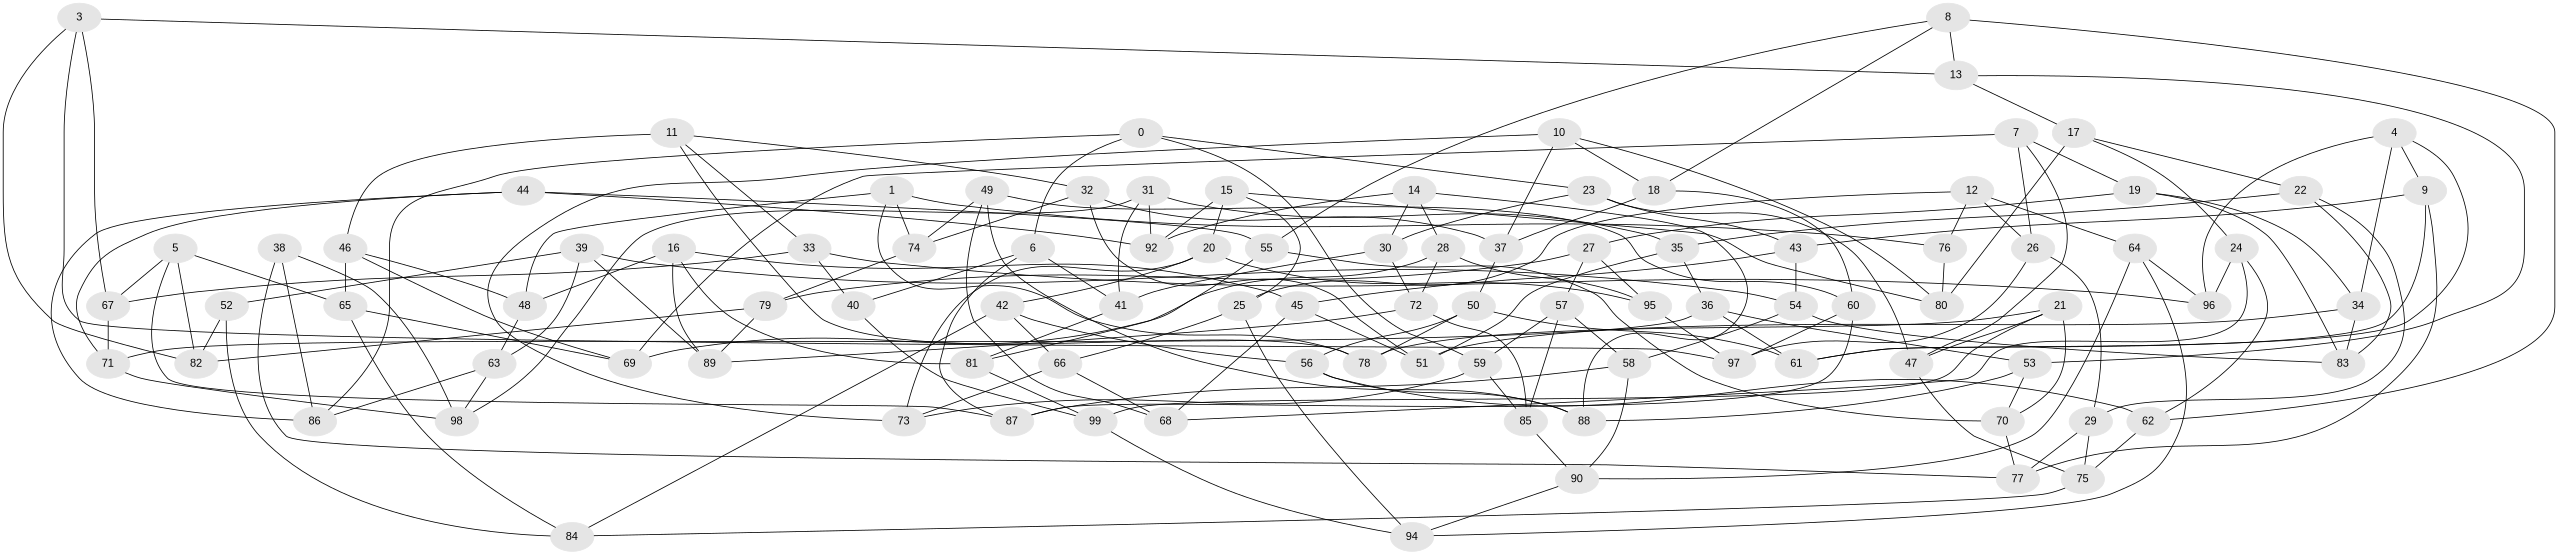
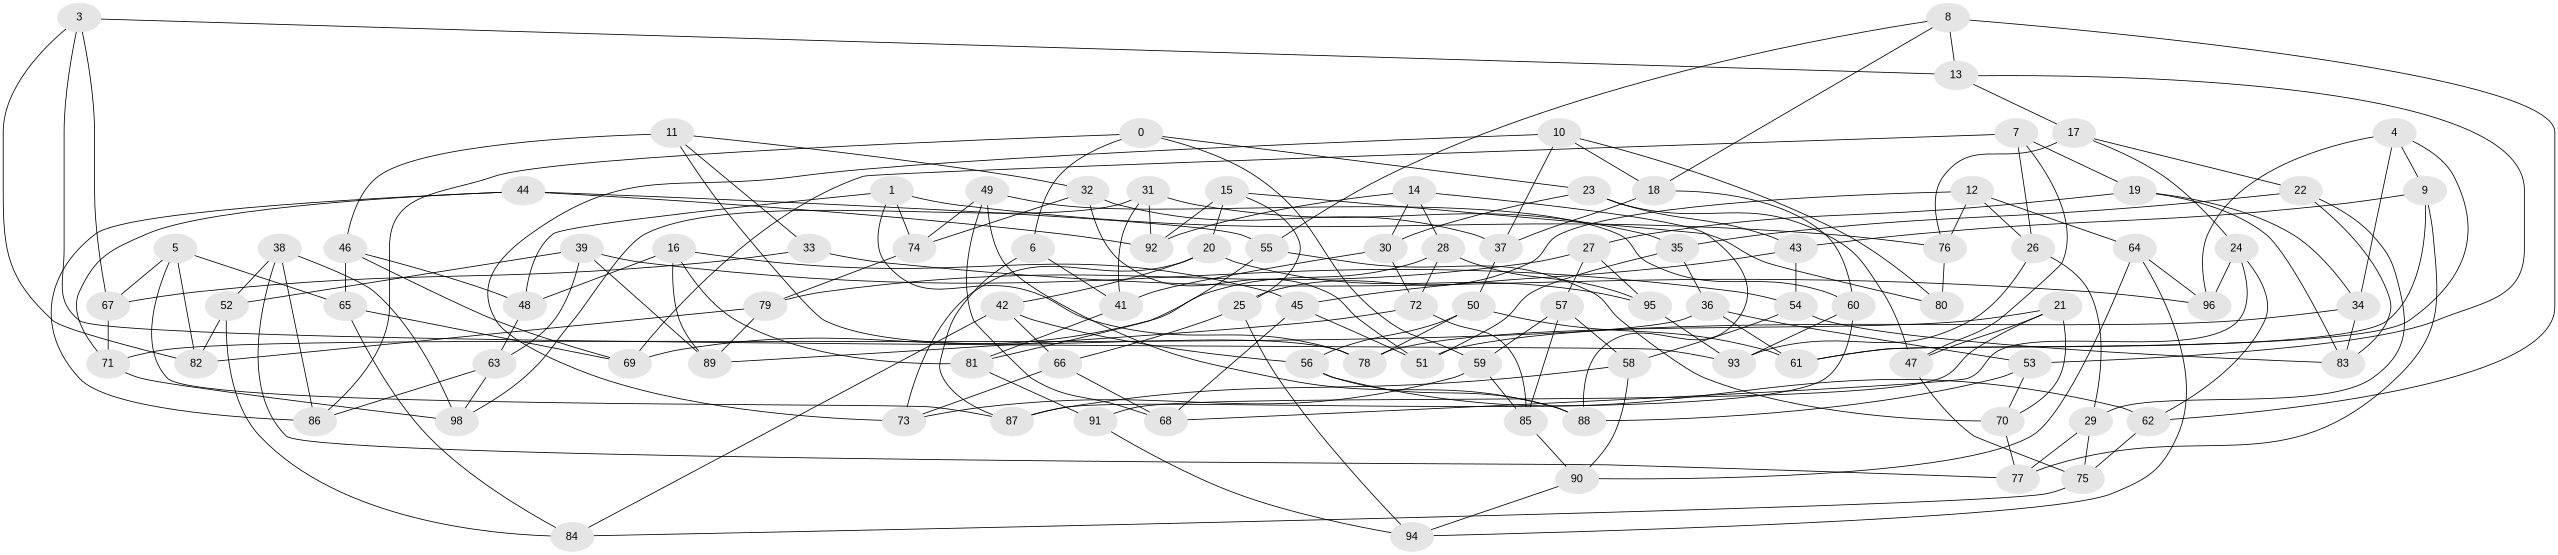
  graph {
    fontname="Liberation Sans"
    node [color=gray90 fontname="Liberation Sans" style=filled]
    edge [fontname="Liberation Sans"]
    1
    48
    74
    76
    78
    63
    79
    80
    n9 [label=0]
    6
    23
    59
    86
    87
-   40
    41
    47
    43
    30
    73
    85
    3
    13
    67
    82
-   97
+   97 [label=93]
    17
    53
    71
    4
    9
    34
    61
    96
    77
    83
    51
    5
    65
    69
    84
-   91 [label=99]
+   91
    81
    7
    19
    26
    27
    29
    75
    8
    18
    55
    62
    37
    60
    70
    45
    54
    10
    50
    11
    32
    33
    46
    12
    25
    64
    66
    94
    90
    22
    24
    88
    14
    28
    92
    95
    72
    15
    20
    42
    16
    89
    68
    35
    57
    56
    21
    36
    58
    31
    n92 [label=98]
    38
    52
    39
    44
    49
    1 -- 48
    1 -- 74
    1 -- 76
    1 -- 78
    48 -- 63
    74 -- 79
    76 -- 80
    63 -- 86
    63 -- n92
    79 -- 82
    79 -- 89
    n9 -- 6
    n9 -- 23
    n9 -- 59
    n9 -- 86
    6 -- 87
-   6 -- 40
    6 -- 41
    23 -- 47
    23 -- 43
    23 -- 30
    59 -- 73
    59 -- 85
-   40 -- 91
    41 -- 81
    47 -- 75
    43 -- 45
    43 -- 54
    30 -- 41
    30 -- 72
    85 -- 90
    3 -- 13
    3 -- 67
    3 -- 82
    3 -- 97
    13 -- 17
    13 -- 53
    67 -- 71
-   17 -- 80
+   17 -- 76
    17 -- 22
    17 -- 24
    53 -- 70
    53 -- 88
    71 -- n92
    4 -- 9
    4 -- 34
    4 -- 61
    4 -- 96
    9 -- 43
    9 -- 61
    9 -- 77
    34 -- 83
    34 -- 51
    5 -- 87
    5 -- 67
    5 -- 82
    5 -- 65
    65 -- 69
    65 -- 84
    91 -- 94
    81 -- 91
    7 -- 47
    7 -- 69
    7 -- 19
    7 -- 26
    19 -- 34
    19 -- 83
    19 -- 27
    26 -- 97
    26 -- 29
    27 -- 79
    27 -- 95
    27 -- 57
    29 -- 77
    29 -- 75
    75 -- 84
    8 -- 13
    8 -- 18
    8 -- 55
    8 -- 62
    18 -- 37
    18 -- 60
    55 -- 81
    55 -- 70
    62 -- 75
    37 -- 50
    60 -- 87
    60 -- 97
    70 -- 77
    45 -- 51
    45 -- 68
    54 -- 83
    54 -- 58
    10 -- 80
    10 -- 73
    10 -- 18
    10 -- 37
    50 -- 78
    50 -- 61
    50 -- 56
    11 -- 78
    11 -- 32
    11 -- 33
    11 -- 46
    32 -- 74
    32 -- 51
    32 -- 37
-   33 -- 40
    33 -- 67
    33 -- 96
    46 -- 48
    46 -- 65
    46 -- 69
    12 -- 76
    12 -- 26
    12 -- 25
    12 -- 64
    25 -- 66
    25 -- 94
    64 -- 96
    64 -- 94
    64 -- 90
    66 -- 73
    66 -- 68
    90 -- 94
    22 -- 83
    22 -- 29
    22 -- 35
    24 -- 96
    24 -- 62
    24 -- 68
    14 -- 30
    14 -- 88
    14 -- 28
    14 -- 92
    28 -- 69
    28 -- 95
    28 -- 72
    95 -- 97
    72 -- 85
    72 -- 89
    15 -- 80
    15 -- 25
    15 -- 92
    15 -- 20
    20 -- 73
    20 -- 95
    20 -- 42
    42 -- 84
    42 -- 66
    42 -- 56
    16 -- 48
    16 -- 81
    16 -- 45
    16 -- 89
    35 -- 51
    35 -- 36
    57 -- 59
    57 -- 85
    57 -- 58
    56 -- 62
    56 -- 88
    21 -- 78
    21 -- 47
    21 -- 91
    21 -- 70
    36 -- 53
    36 -- 71
    36 -- 61
    58 -- 87
    58 -- 90
    31 -- 41
    31 -- 92
    31 -- 35
    31 -- n92
    38 -- 86
    38 -- 77
    38 -- n92
+   38 -- 52
    52 -- 82
    52 -- 84
    39 -- 63
    39 -- 54
    39 -- 89
    39 -- 52
    44 -- 86
    44 -- 71
    44 -- 55
    44 -- 92
    49 -- 74
    49 -- 60
    49 -- 88
    49 -- 68
  }
